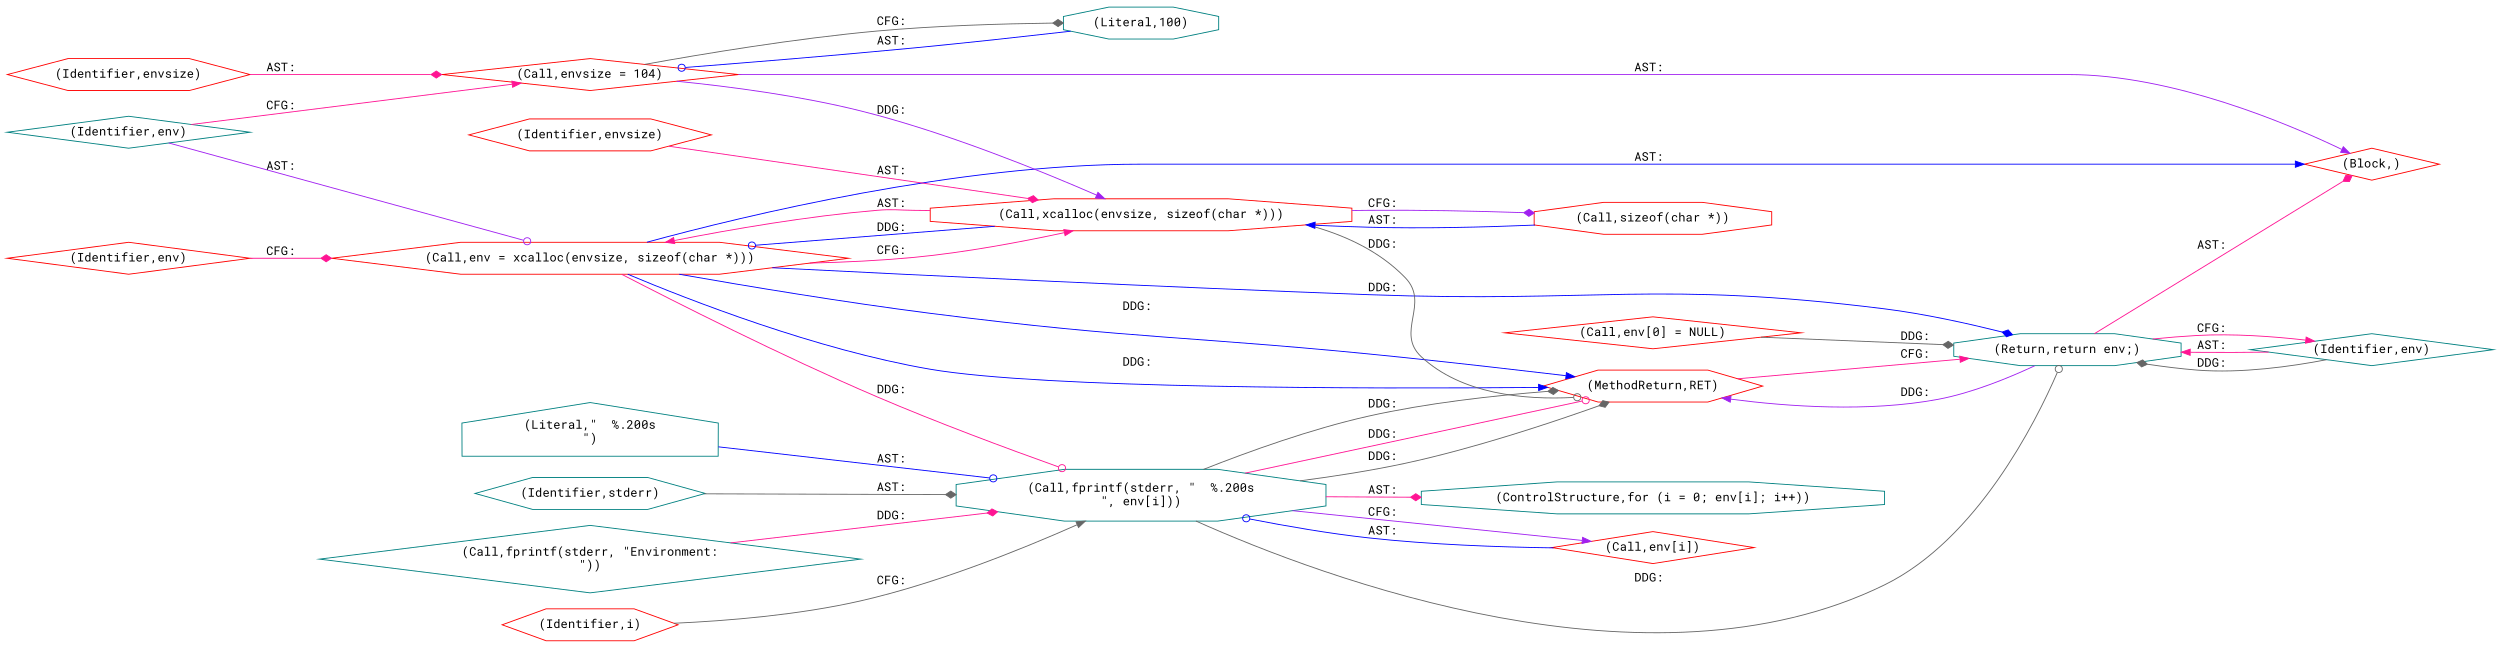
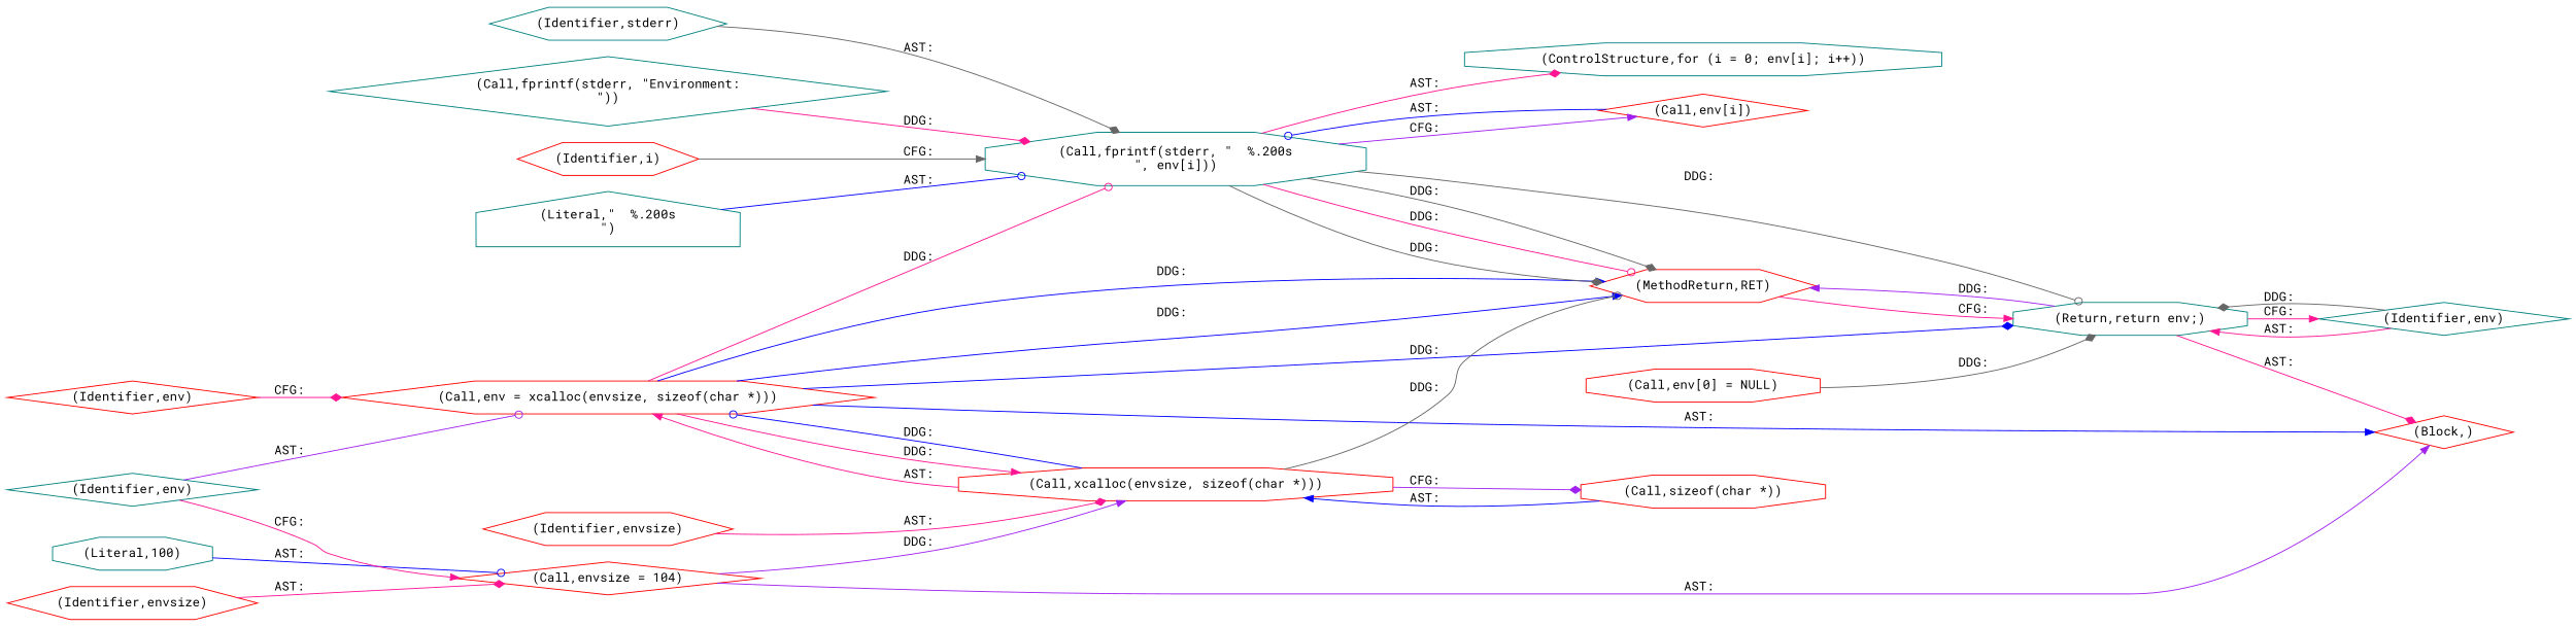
  digraph {
    fontname="Roboto Mono"
    rankdir=LR
    node [color=red fontname="Roboto Mono" shape=octagon]
    edge [arrowhead=normal color=deeppink fontname="Roboto Mono"]
    n1 [label="(Call,env = xcalloc(envsize, sizeof(char *)))" shape=hexagon]
    n2 [label="(Call,xcalloc(envsize, sizeof(char *)))"]
    n3 [color=teal label="(Call,fprintf(stderr, \"  %.200s\n\", env[i]))"]
    n4 [color=teal label="(Return,return env;)"]
    n5 [label="(MethodReturn,RET)" shape=hexagon]
    n6 [label="(Block,)" shape=diamond]
    n7 [label="(Call,sizeof(char *))"]
    n8 [label="(Call,env[i])" shape=diamond]
    n9 [color=teal label="(ControlStructure,for (i = 0; env[i]; i++))"]
    n10 [color=teal label="(Identifier,env)" shape=diamond]
    n11 [label="(Call,envsize = 104)" shape=diamond]
    n12 [color=teal label="(Literal,100)"]
    n13 [color=teal label="(Identifier,env)" shape=diamond]
    n14 [color=teal label="(Identifier,stderr)" shape=hexagon]
    n15 [color=teal label="(Call,fprintf(stderr, \"Environment:\n\"))" shape=diamond]
    n16 [label="(Identifier,envsize)" shape=hexagon]
    n17 [label="(Identifier,envsize)" shape=hexagon]
    n18 [label="(Identifier,i)" shape=hexagon]
    n19 [color=teal label="(Literal,\"  %.200s\n\")" shape=house]
-   n20 [label="(Call,env[0] = NULL)" shape=diamond]
+   n20 [label="(Call,env[0] = NULL)"]
    n21 [label="(Identifier,env)" shape=diamond]
-   n1 -> n2 [label="CFG: "]
+   n1 -> n2 [label="DDG: "]
    n1 -> n3 [arrowhead=odot label="DDG: "]
    n1 -> n4 [arrowhead=diamond color=blue label="DDG: "]
    n1 -> n5 [color=blue label="DDG: "]
    n1 -> n5 [color=blue label="DDG: "]
    n1 -> n6 [color=blue label="AST: "]
    n2 -> n1 [label="AST: "]
    n2 -> n1 [arrowhead=odot color=blue label="DDG: "]
    n2 -> n5 [arrowhead=odot color=gray40 label="DDG: "]
    n2 -> n7 [arrowhead=diamond color=purple label="CFG: "]
    n3 -> n4 [arrowhead=odot color=gray40 label="DDG: "]
    n3 -> n5 [arrowhead=diamond color=gray40 label="DDG: "]
    n3 -> n5 [arrowhead=diamond color=gray40 label="DDG: "]
    n3 -> n5 [arrowhead=odot label="DDG: "]
    n3 -> n8 [color=purple label="CFG: "]
    n3 -> n9 [arrowhead=diamond label="AST: "]
    n4 -> n5 [color=purple label="DDG: "]
    n4 -> n6 [arrowhead=diamond label="AST: "]
    n4 -> n10 [label="CFG: "]
    n5 -> n4 [label="CFG: "]
    n7 -> n2 [color=blue label="AST: "]
    n8 -> n3 [arrowhead=odot color=blue label="AST: "]
    n10 -> n4 [label="AST: "]
    n10 -> n4 [arrowhead=diamond color=gray40 label="DDG: "]
    n11 -> n2 [color=purple label="DDG: "]
    n11 -> n6 [color=purple label="AST: "]
-   n11 -> n12 [arrowhead=diamond color=gray40 label="CFG: "]
    n12 -> n11 [arrowhead=odot color=blue label="AST: "]
    n13 -> n1 [arrowhead=odot color=purple label="AST: "]
    n13 -> n11 [label="CFG: "]
    n14 -> n3 [arrowhead=diamond color=gray40 label="AST: "]
    n15 -> n3 [arrowhead=diamond label="DDG: "]
    n16 -> n11 [arrowhead=diamond label="AST: "]
    n17 -> n2 [arrowhead=diamond label="AST: "]
    n18 -> n3 [color=gray40 label="CFG: "]
    n19 -> n3 [arrowhead=odot color=blue label="AST: "]
    n20 -> n4 [arrowhead=diamond color=gray40 label="DDG: "]
    n21 -> n1 [arrowhead=diamond label="CFG: "]
  }
